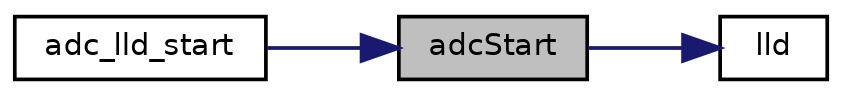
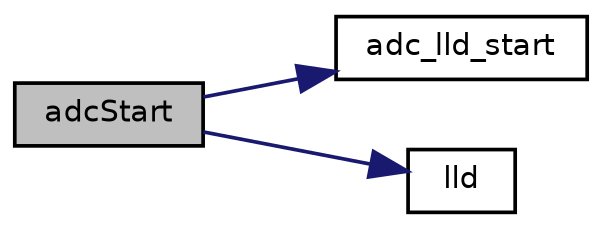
  digraph {
    rankdir=LR
    node [color=black fontname=Helvetica fontsize=8 shape=record]
    edge [color=midnightblue fontname=Helvetica fontsize=8 labelfontname=Helvetica labelfontsize=8 style=solid]
    n1 [fillcolor=grey75 fontcolor=black height=0.2 label=adcStart style=filled width=0.4]
    n2 [height=0.2 label=adc_lld_start width=0.4]
    n3 [height=0.2 label=lld width=0.4]
-   n2 -> n1
+   n1 -> n2
    n1 -> n3
  }
